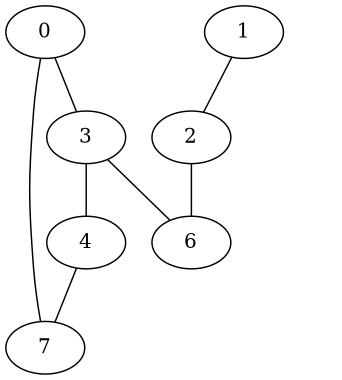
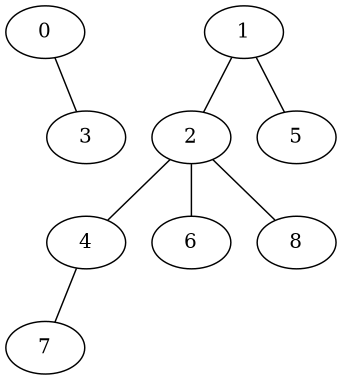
  graph {
    node [type=corner]
    edge [frequency=1 type0=line]
    0 [x=203 y=71]
    3 [x=425 y=138]
    7 [x=98 y=367]
    6 [x=375 y=262]
    1 [type=intersection x=390 y=248]
    2 [type=intersection x=393 y=253]
+   5 [type=endpoint x=447 y=269]
    4 [x=310 y=440]
+   8 [type=endpoint x=432 y=306]
    0 -- 3 [angle0=.29]
-   0 -- 7 [angle0=-1.23]
-   3 -- 6 [angle0=-1.19]
    1 -- 2 [angle0=1.03]
+   1 -- 5 [angle0=.35]
    2 -- 6 [angle0=-.75]
-   3 -- 4 [angle0=-1.15]
+   2 -- 4 [angle0=-1.15]
+   2 -- 8 [angle0=.94]
    4 -- 7 [angle0=.33]
  }
